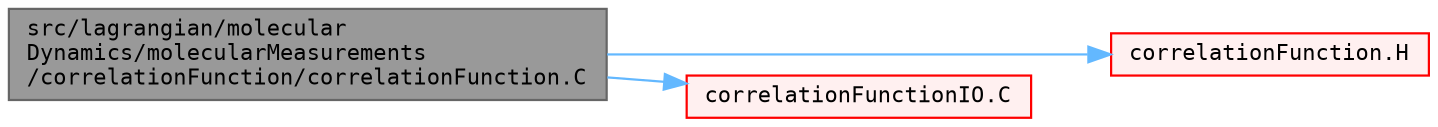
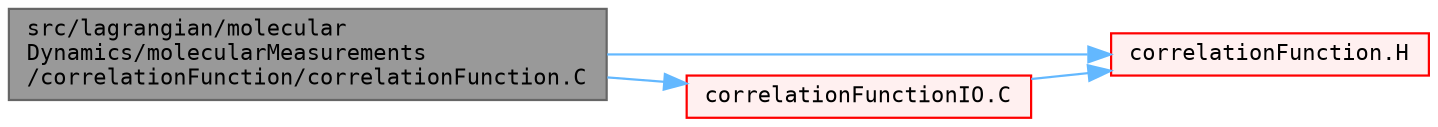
  digraph {
    rankdir=LR
    fontname="DejaVu Sans Mono"
    node [color=red fillcolor="#FFF0F0" fontname="DejaVu Sans Mono" fontsize=10 shape=box style=filled]
    edge [color=steelblue1 fontname="DejaVu Sans Mono" fontsize=10 labelfontname=Helvetica labelfontsize=10 style=solid]
    n1 [color=gray40 fillcolor=grey60 fontcolor=black height=0.2 label="src/lagrangian/molecular\lDynamics/molecularMeasurements\l/correlationFunction/correlationFunction.C" width=0.4]
    n2 [height=0.2 label="correlationFunction.H" width=0.4]
    n3 [height=0.2 label="correlationFunctionIO.C" width=0.4]
    n1 -> n2
    n1 -> n3
+   n3 -> n2
  }
